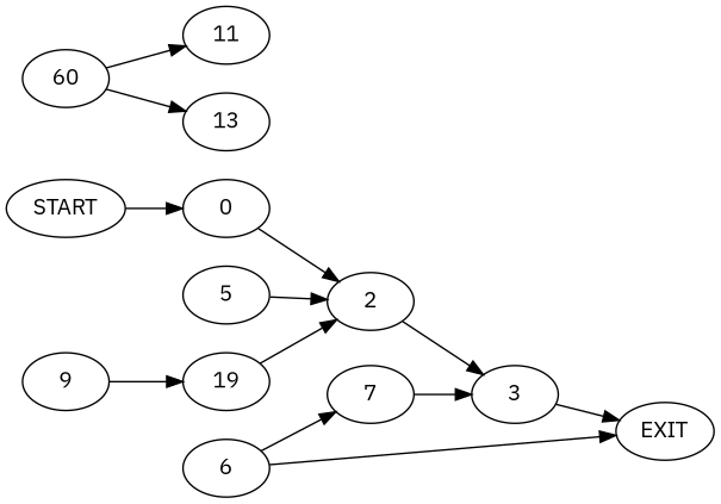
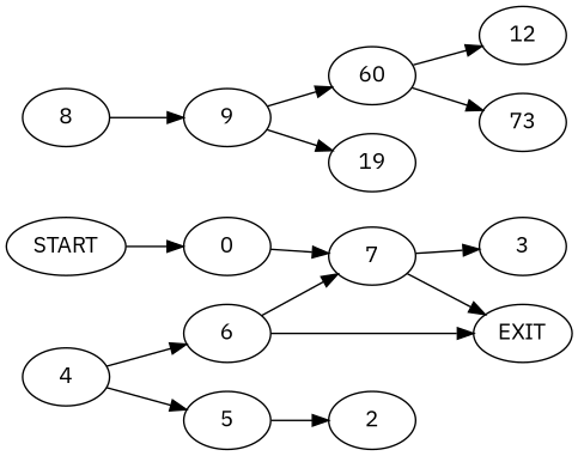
  digraph {
    fontname="IBM Plex Sans"
    rankdir=LR
    node [fontname="IBM Plex Sans"]
    edge [fontname="IBM Plex Sans"]
    n1 [label=START]
    n2 [label=0]
    2
    n4 [label=EXIT]
    3
+   4
    5
    6
    7
+   8
    9
    n12 [label=60]
    n13 [label=19]
-   12 [label=11]
-   13
+   12
+   13 [label=73]
    n1 -> n2
-   n2 -> 2
-   2 -> 3
-   3 -> n4
+   n2 -> 7
+   7 -> n4
+   4 -> 5
+   4 -> 6
    5 -> 2
    6 -> n4
    6 -> 7
    7 -> 3
+   8 -> 9
+   9 -> n12
    9 -> n13
    n12 -> 12
    n12 -> 13
-   n13 -> 2
  }
